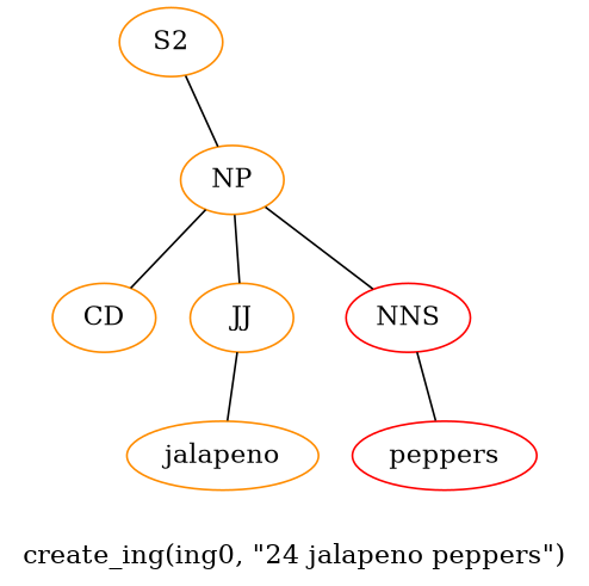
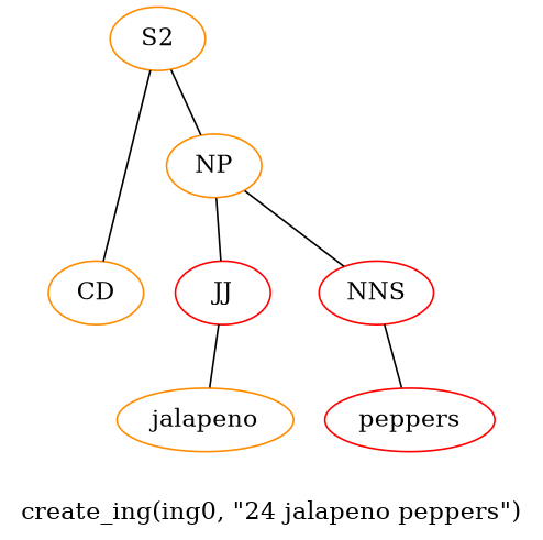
  graph {
    label="create_ing(ing0, \"24 jalapeno peppers\")"
    node [color=darkorange]
    n1 [label=S2]
    n2 [label=NP]
    n3 [label=CD]
-   n4 [label=JJ]
+   n4 [color=red label=JJ]
    n5 [color=red label=NNS]
    n6 [label=jalapeno]
    n7 [color=red label=peppers]
    n1 -- n2
-   n2 -- n3
+   n1 -- n3
    n2 -- n4
    n2 -- n5
    n4 -- n6
    n5 -- n7
  }
